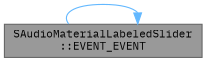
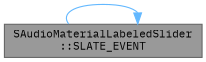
  digraph {
    rankdir=LR
    fontname="IBM Plex Mono"
-   n1 [color=gray40 fillcolor=grey60 fontcolor=black fontname="IBM Plex Mono" fontsize=10 height=0.2 label="SAudioMaterialLabeledSlider\l::EVENT_EVENT" shape=box style=filled width=0.4]
+   n1 [color=gray40 fillcolor=grey60 fontcolor=black fontname="IBM Plex Mono" fontsize=10 height=0.2 label="SAudioMaterialLabeledSlider\l::SLATE_EVENT" shape=box style=filled width=0.4]
    n1 -> n1 [color=steelblue1 fontname="IBM Plex Mono" fontsize=10 labelfontname=Helvetica labelfontsize=10 style=solid]
  }
